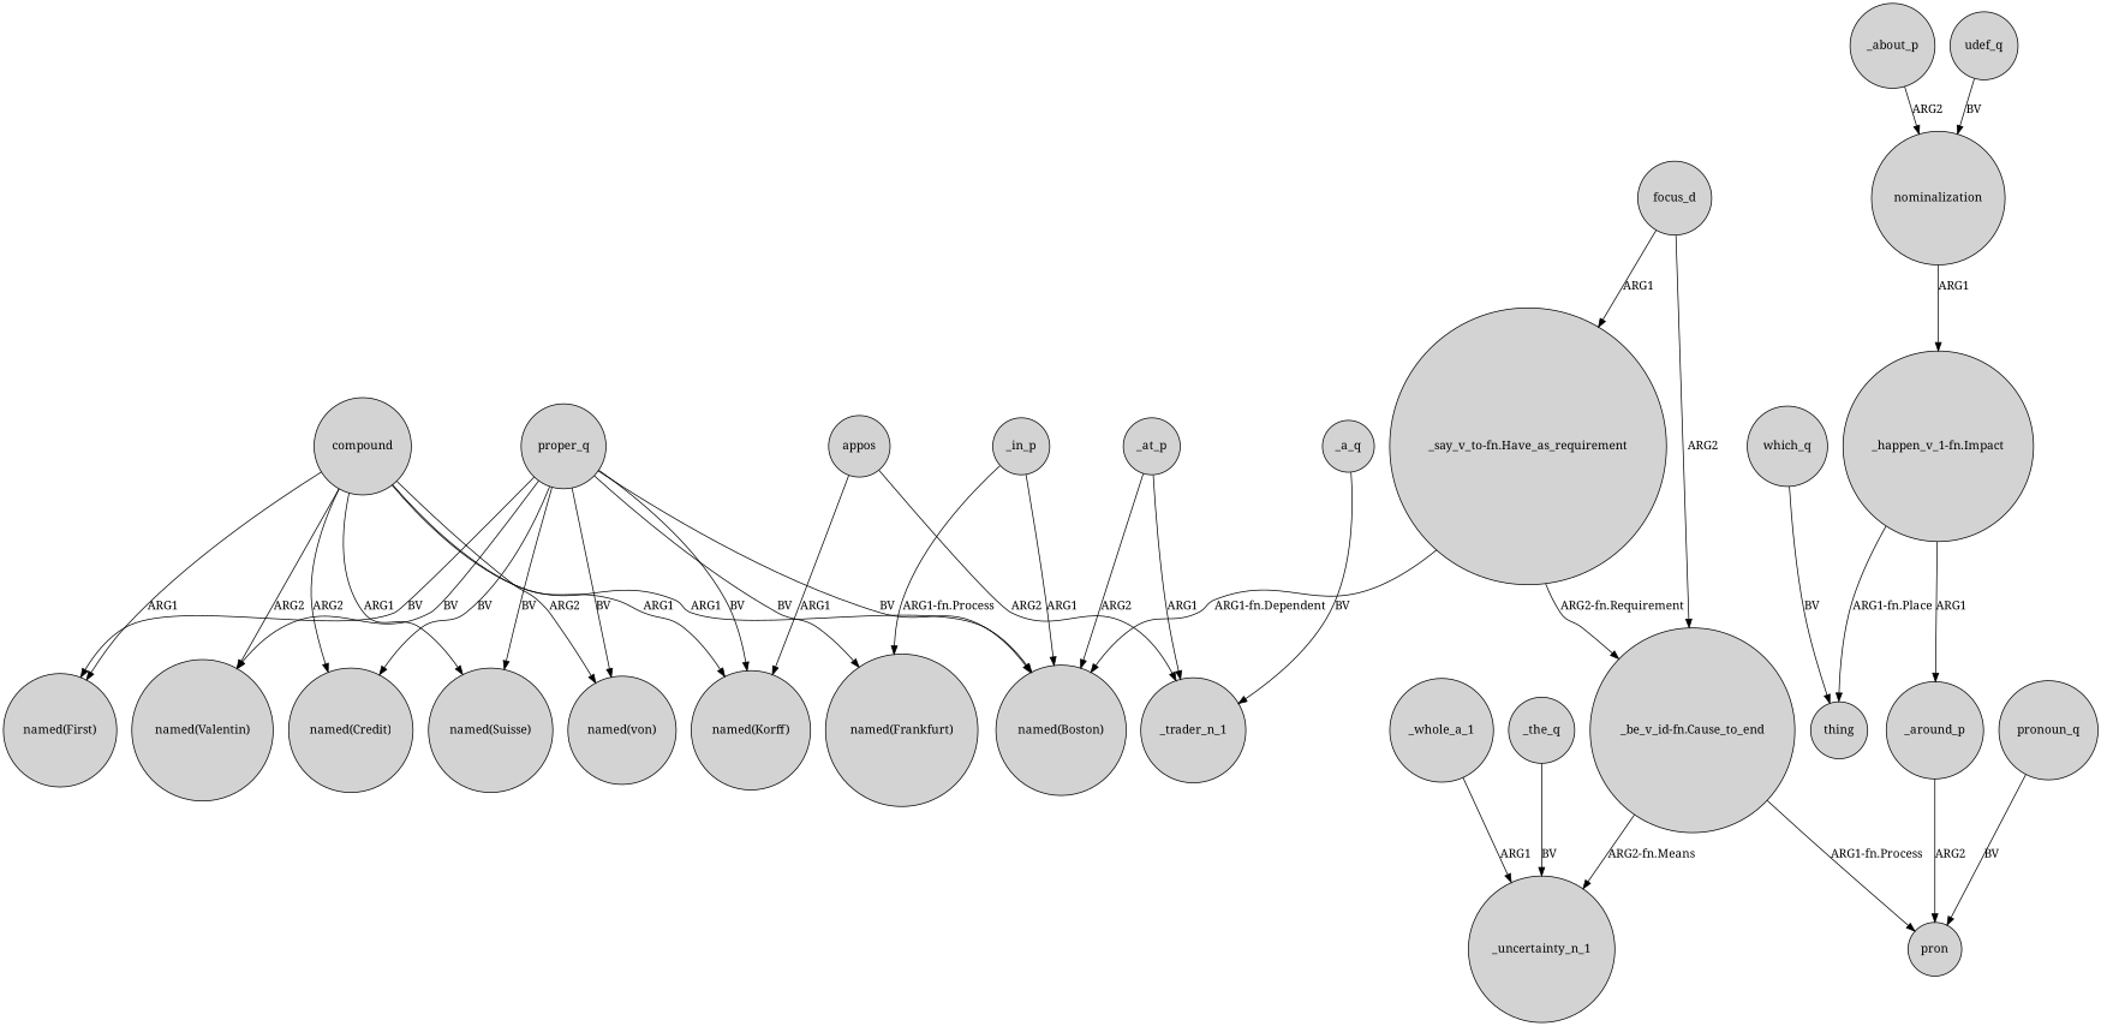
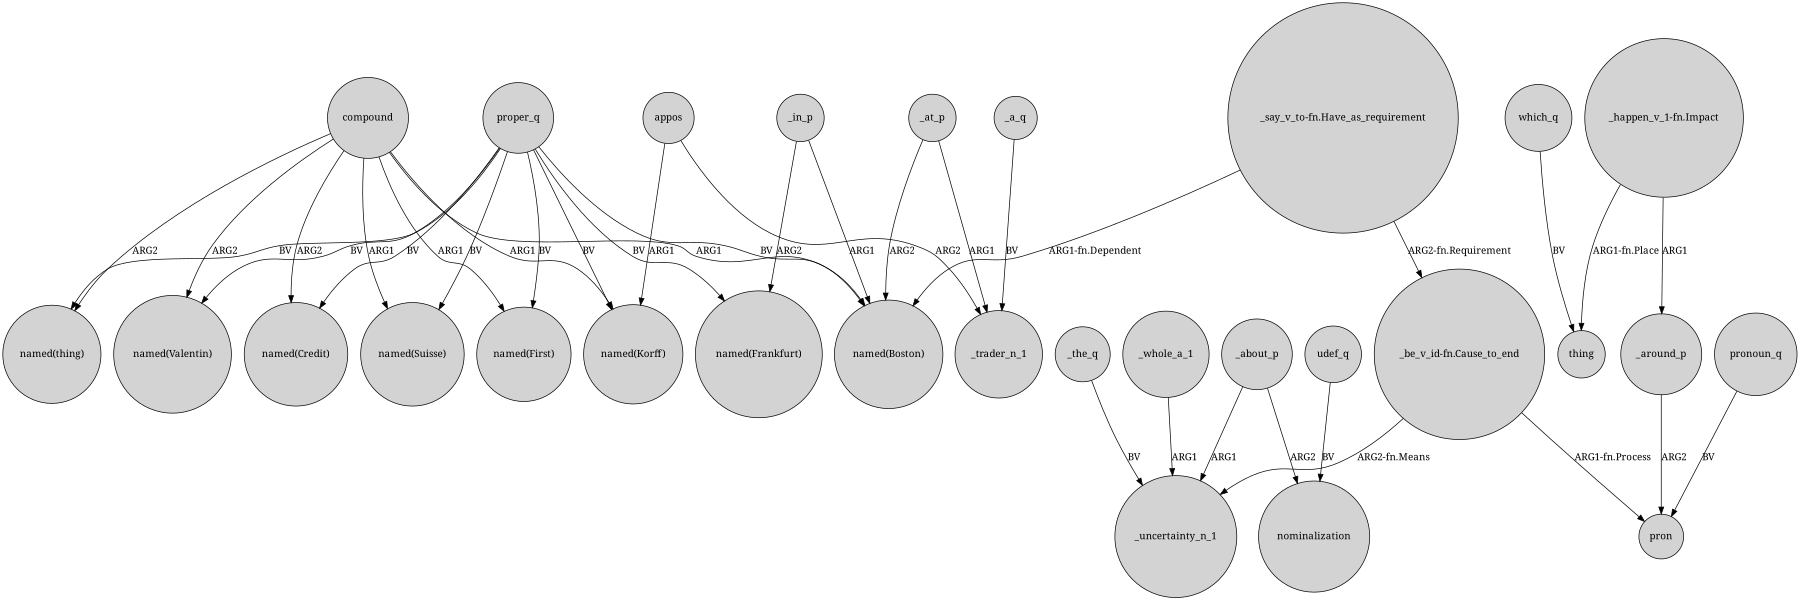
  digraph {
    fontname="Noto Serif"
    node [fontname="Noto Serif" shape=circle style=filled]
    edge [fontname="Noto Serif"]
    proper_q
    "named(Korff)"
    "named(Frankfurt)"
    "named(First)"
    "named(Boston)"
-   "named(von)"
+   "named(von)" [label="named(thing)"]
    "named(Valentin)"
    "named(Credit)"
    "named(Suisse)"
    "_be_v_id-fn.Cause_to_end"
    _uncertainty_n_1
    pron
    _whole_a_1
    _about_p
    nominalization
    "_happen_v_1-fn.Impact"
    _at_p
    _trader_n_1
    _around_p
    thing
-   focus_d
    "_say_v_to-fn.Have_as_requirement"
    _in_p
    compound
    which_q
    udef_q
    appos
    _the_q
    pronoun_q
    _a_q
    proper_q -> "named(Korff)" [label=BV]
    proper_q -> "named(Frankfurt)" [label=BV]
    proper_q -> "named(First)" [label=BV]
    proper_q -> "named(Boston)" [label=BV]
    proper_q -> "named(von)" [label=BV]
    proper_q -> "named(Valentin)" [label=BV]
    proper_q -> "named(Credit)" [label=BV]
    proper_q -> "named(Suisse)" [label=BV]
    "_be_v_id-fn.Cause_to_end" -> _uncertainty_n_1 [label="ARG2-fn.Means"]
    "_be_v_id-fn.Cause_to_end" -> pron [label="ARG1-fn.Process"]
    _whole_a_1 -> _uncertainty_n_1 [label=ARG1]
+   _about_p -> _uncertainty_n_1 [label=ARG1]
    _about_p -> nominalization [label=ARG2]
-   nominalization -> "_happen_v_1-fn.Impact" [label=ARG1]
    "_happen_v_1-fn.Impact" -> _around_p [label=ARG1]
    "_happen_v_1-fn.Impact" -> thing [label="ARG1-fn.Place"]
    _at_p -> "named(Boston)" [label=ARG2]
    _at_p -> _trader_n_1 [label=ARG1]
    _around_p -> pron [label=ARG2]
-   focus_d -> "_be_v_id-fn.Cause_to_end" [label=ARG2]
-   focus_d -> "_say_v_to-fn.Have_as_requirement" [label=ARG1]
    "_say_v_to-fn.Have_as_requirement" -> "named(Boston)" [label="ARG1-fn.Dependent"]
    "_say_v_to-fn.Have_as_requirement" -> "_be_v_id-fn.Cause_to_end" [label="ARG2-fn.Requirement"]
-   _in_p -> "named(Frankfurt)" [label="ARG1-fn.Process"]
+   _in_p -> "named(Frankfurt)" [label=ARG2]
    _in_p -> "named(Boston)" [label=ARG1]
    compound -> "named(Korff)" [label=ARG1]
    compound -> "named(First)" [label=ARG1]
    compound -> "named(Boston)" [label=ARG1]
    compound -> "named(von)" [label=ARG2]
    compound -> "named(Valentin)" [label=ARG2]
    compound -> "named(Credit)" [label=ARG2]
    compound -> "named(Suisse)" [label=ARG1]
    which_q -> thing [label=BV]
    udef_q -> nominalization [label=BV]
    appos -> "named(Korff)" [label=ARG1]
    appos -> _trader_n_1 [label=ARG2]
    _the_q -> _uncertainty_n_1 [label=BV]
    pronoun_q -> pron [label=BV]
    _a_q -> _trader_n_1 [label=BV]
  }
